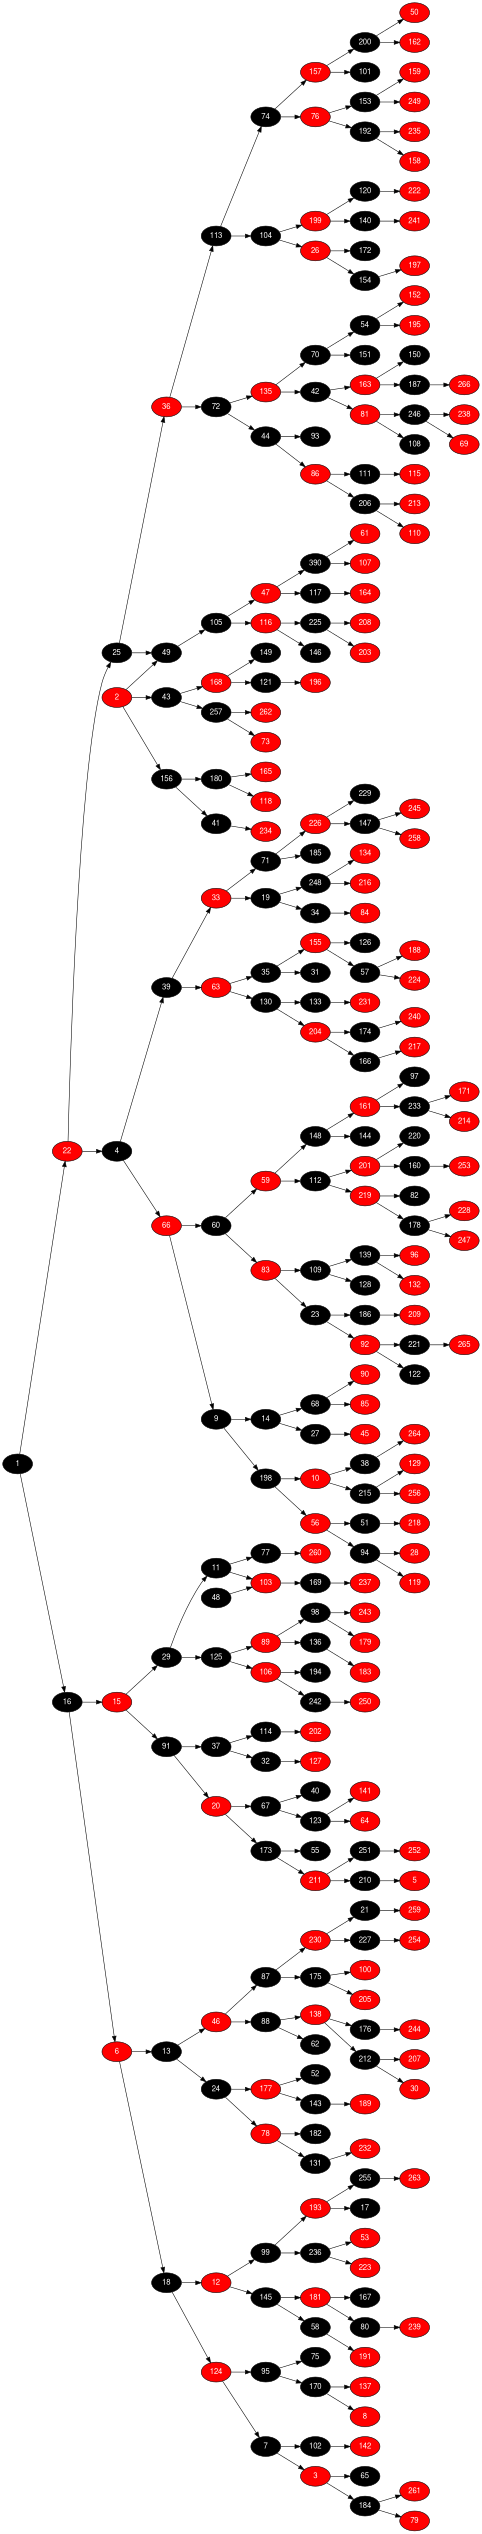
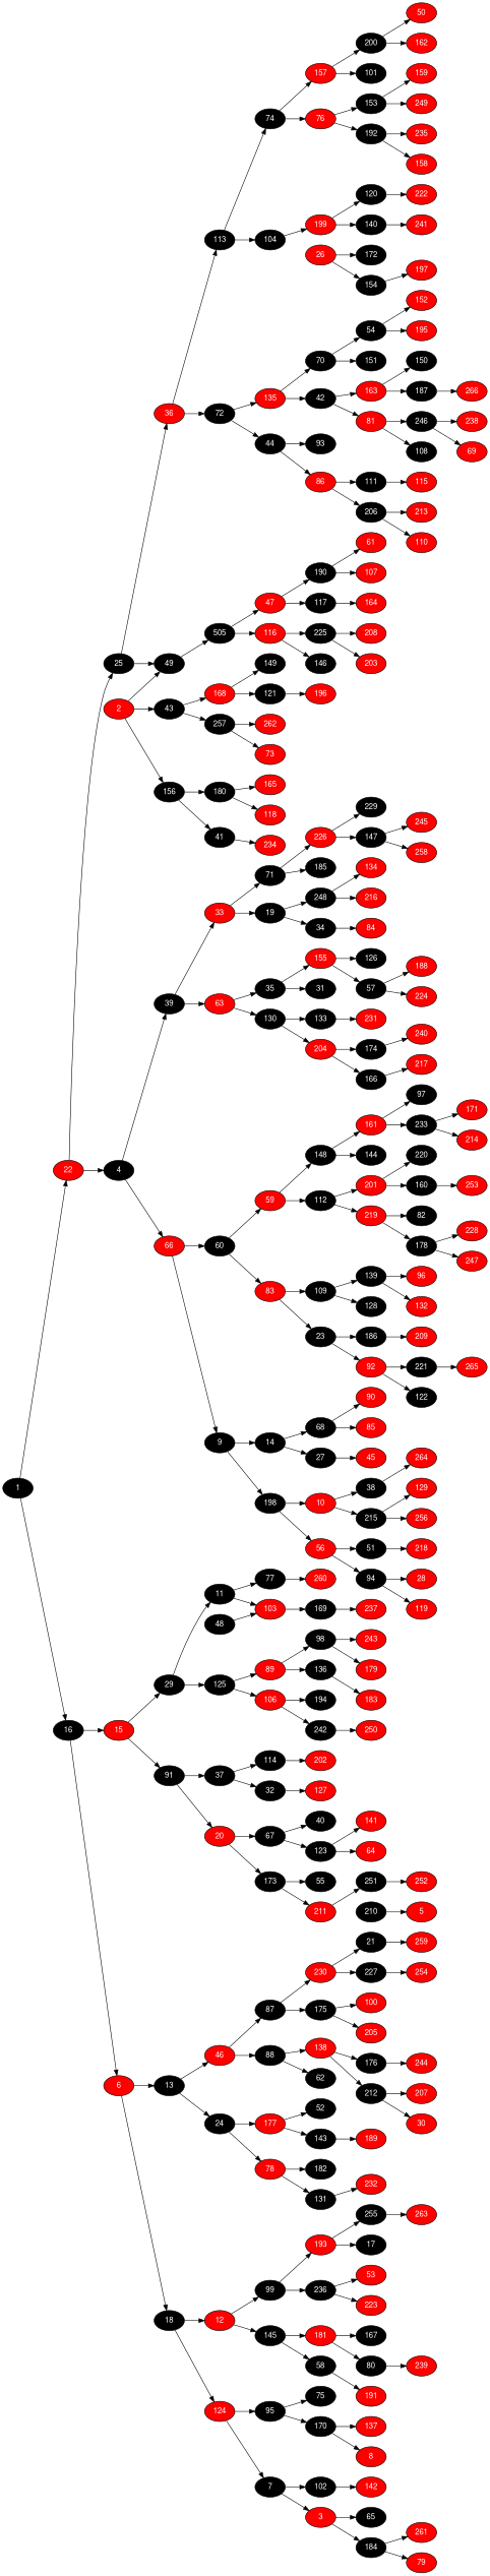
  digraph {
    rankdir=LR
    node [fillcolor=" black" fontcolor=" white" fontname="Helvetica,Arial,sans-serif" style=filled]
    edge [color=black fontname="Helvetica,Arial,sans-serif"]
    1
    22 [fillcolor=" red"]
    25
    36 [fillcolor=" red"]
    113
    74
    157 [fillcolor=" red"]
    200
    50 [fillcolor=" red"]
    162 [fillcolor=" red"]
    101
    76 [fillcolor=" red"]
    153
    159 [fillcolor=" red"]
    249 [fillcolor=" red"]
    192
    235 [fillcolor=" red"]
    158 [fillcolor=" red"]
    104
    199 [fillcolor=" red"]
    120
    222 [fillcolor=" red"]
    140
    241 [fillcolor=" red"]
    26 [fillcolor=" red"]
    172
    154
    197 [fillcolor=" red"]
    72
    135 [fillcolor=" red"]
    70
    54
    152 [fillcolor=" red"]
    195 [fillcolor=" red"]
    151
    42
    163 [fillcolor=" red"]
    150
    187
    266 [fillcolor=" red"]
    81 [fillcolor=" red"]
    246
    238 [fillcolor=" red"]
    69 [fillcolor=" red"]
    108
    44
    93
    86 [fillcolor=" red"]
    111
    115 [fillcolor=" red"]
    206
    213 [fillcolor=" red"]
    110 [fillcolor=" red"]
    49
    2 [fillcolor=" red"]
    43
    168 [fillcolor=" red"]
    149
    121
    196 [fillcolor=" red"]
    257
    262 [fillcolor=" red"]
    73 [fillcolor=" red"]
    156
    180
    165 [fillcolor=" red"]
    118 [fillcolor=" red"]
    41
    234 [fillcolor=" red"]
-   105
+   105 [label=505]
    47 [fillcolor=" red"]
-   190 [label=390]
+   190
    61 [fillcolor=" red"]
    107 [fillcolor=" red"]
    117
    164 [fillcolor=" red"]
    116 [fillcolor=" red"]
    225
    208 [fillcolor=" red"]
    203 [fillcolor=" red"]
    146
    4
    39
    33 [fillcolor=" red"]
    71
    226 [fillcolor=" red"]
    229
    147
    245 [fillcolor=" red"]
    258 [fillcolor=" red"]
    185
    19
    248
    134 [fillcolor=" red"]
    216 [fillcolor=" red"]
    34
    84 [fillcolor=" red"]
    63 [fillcolor=" red"]
    35
    155 [fillcolor=" red"]
    126
    57
    188 [fillcolor=" red"]
    224 [fillcolor=" red"]
    31
    130
    133
    231 [fillcolor=" red"]
    204 [fillcolor=" red"]
    174
    240 [fillcolor=" red"]
    166
    217 [fillcolor=" red"]
    66 [fillcolor=" red"]
    60
    59 [fillcolor=" red"]
    148
    161 [fillcolor=" red"]
    97
    233
    171 [fillcolor=" red"]
    214 [fillcolor=" red"]
    144
    112
    201 [fillcolor=" red"]
    220
    160
    253 [fillcolor=" red"]
    219 [fillcolor=" red"]
    82
    178
    228 [fillcolor=" red"]
    247 [fillcolor=" red"]
    83 [fillcolor=" red"]
    109
    139
    96 [fillcolor=" red"]
    132 [fillcolor=" red"]
    128
    23
    186
    209 [fillcolor=" red"]
    92 [fillcolor=" red"]
    221
    265 [fillcolor=" red"]
    122
    9
    14
    68
    90 [fillcolor=" red"]
    85 [fillcolor=" red"]
    27
    45 [fillcolor=" red"]
    198
    10 [fillcolor=" red"]
    38
    264 [fillcolor=" red"]
    215
    129 [fillcolor=" red"]
    256 [fillcolor=" red"]
    56 [fillcolor=" red"]
    51
    218 [fillcolor=" red"]
    94
    28 [fillcolor=" red"]
    119 [fillcolor=" red"]
    16
    15 [fillcolor=" red"]
    29
    11
    77
    260 [fillcolor=" red"]
    103 [fillcolor=" red"]
    169
    237 [fillcolor=" red"]
    48
    125
    89 [fillcolor=" red"]
    98
    243 [fillcolor=" red"]
    179 [fillcolor=" red"]
    136
    183 [fillcolor=" red"]
    106 [fillcolor=" red"]
    194
    242
    250 [fillcolor=" red"]
    91
    37
    114
    202 [fillcolor=" red"]
    32
    127 [fillcolor=" red"]
    20 [fillcolor=" red"]
    67
    40
    123
    141 [fillcolor=" red"]
    64 [fillcolor=" red"]
    173
    55
    211 [fillcolor=" red"]
    251
    252 [fillcolor=" red"]
    210
    5 [fillcolor=" red"]
    6 [fillcolor=" red"]
    13
    46 [fillcolor=" red"]
    87
    230 [fillcolor=" red"]
    21
    259 [fillcolor=" red"]
    227
    254 [fillcolor=" red"]
    175
    100 [fillcolor=" red"]
    205 [fillcolor=" red"]
    88
    138 [fillcolor=" red"]
    176
    244 [fillcolor=" red"]
    212
    207 [fillcolor=" red"]
    30 [fillcolor=" red"]
    62
    24
    177 [fillcolor=" red"]
    52
    143
    189 [fillcolor=" red"]
    78 [fillcolor=" red"]
    182
    131
    232 [fillcolor=" red"]
    18
    12 [fillcolor=" red"]
    99
    193 [fillcolor=" red"]
    255
    263 [fillcolor=" red"]
    17
    236
    53 [fillcolor=" red"]
    223 [fillcolor=" red"]
    145
    181 [fillcolor=" red"]
    167
    80
    239 [fillcolor=" red"]
    58
    191 [fillcolor=" red"]
    124 [fillcolor=" red"]
    95
    75
    170
    137 [fillcolor=" red"]
    8 [fillcolor=" red"]
    7
    102
    142 [fillcolor=" red"]
    3 [fillcolor=" red"]
    65
    184
    261 [fillcolor=" red"]
    79 [fillcolor=" red"]
    subgraph sub_1 {
      1
      22
      25
      36
      113
      74
      157
      200
      50
      162
      101
      76
      153
      159
      249
      192
      235
      158
      104
      199
      120
      222
      140
      241
      26
      172
      154
      197
      72
      135
      70
      54
      152
      195
      151
      42
      163
      150
      187
      266
      81
      246
      238
      69
      108
      44
      93
      86
      111
      115
      206
      213
      110
      49
      2
      43
      168
      149
      121
      196
      257
      262
      73
      156
      180
      165
      118
      41
      234
      105
      47
      190
      61
      107
      117
      164
      116
      225
      208
      203
      146
      4
      39
      33
      71
      226
      229
      147
      245
      258
      185
      19
      248
      134
      216
      34
      84
      63
      35
      155
      126
      57
      188
      224
      31
      130
      133
      231
      204
      174
      240
      166
      217
      66
      60
      59
      148
      161
      97
      233
      171
      214
      144
      112
      201
      220
      160
      253
      219
      82
      178
      228
      247
      83
      109
      139
      96
      132
      128
      23
      186
      209
      92
      221
      265
      122
      9
      14
      68
      90
      85
      27
      45
      198
      10
      38
      264
      215
      129
      256
      56
      51
      218
      94
      28
      119
      16
      15
      29
      11
      77
      260
      103
      169
      237
      48
      125
      89
      98
      243
      179
      136
      183
      106
      194
      242
      250
      91
      37
      114
      202
      32
      127
      20
      67
      40
      123
      141
      64
      173
      55
      211
      251
      252
      210
      5
      6
      13
      46
      87
      230
      21
      259
      227
      254
      175
      100
      205
      88
      138
      176
      244
      212
      207
      30
      62
      24
      177
      52
      143
      189
      78
      182
      131
      232
      18
      12
      99
      193
      255
      263
      17
      236
      53
      223
      145
      181
      167
      80
      239
      58
      191
      124
      95
      75
      170
      137
      8
      7
      102
      142
      3
      65
      184
      261
      79
    }
    1 -> 22
    1 -> 16
    22 -> 25
    22 -> 4
    25 -> 36
    25 -> 49
    36 -> 113
    36 -> 72
    113 -> 74
    113 -> 104
    74 -> 157
    74 -> 76
    157 -> 200
    157 -> 101
    200 -> 50
    200 -> 162
    76 -> 153
    76 -> 192
    153 -> 159
    153 -> 249
    192 -> 235
    192 -> 158
    104 -> 199
-   104 -> 26
    199 -> 120
    199 -> 140
    120 -> 222
    140 -> 241
    26 -> 172
    26 -> 154
    154 -> 197
    72 -> 135
    72 -> 44
    135 -> 70
    135 -> 42
    70 -> 54
    70 -> 151
    54 -> 152
    54 -> 195
    42 -> 163
    42 -> 81
    163 -> 150
    163 -> 187
    187 -> 266
    81 -> 246
    81 -> 108
    246 -> 238
    246 -> 69
    44 -> 93
    44 -> 86
    86 -> 111
    86 -> 206
    111 -> 115
    206 -> 213
    206 -> 110
    49 -> 105
    2 -> 49
    2 -> 43
    2 -> 156
    43 -> 168
    43 -> 257
    168 -> 149
    168 -> 121
    121 -> 196
    257 -> 262
    257 -> 73
    156 -> 180
    156 -> 41
    180 -> 165
    180 -> 118
    41 -> 234
    105 -> 47
    105 -> 116
    47 -> 190
    47 -> 117
    190 -> 61
    190 -> 107
    117 -> 164
    116 -> 225
    116 -> 146
    225 -> 208
    225 -> 203
    4 -> 39
    4 -> 66
    39 -> 33
    39 -> 63
    33 -> 71
    33 -> 19
    71 -> 226
    71 -> 185
    226 -> 229
    226 -> 147
    147 -> 245
    147 -> 258
    19 -> 248
    19 -> 34
    248 -> 134
    248 -> 216
    34 -> 84
    63 -> 35
    63 -> 130
    35 -> 155
    35 -> 31
    155 -> 126
    155 -> 57
    57 -> 188
    57 -> 224
    130 -> 133
    130 -> 204
    133 -> 231
    204 -> 174
    204 -> 166
    174 -> 240
    166 -> 217
    66 -> 60
    66 -> 9
    60 -> 59
    60 -> 83
    59 -> 148
    59 -> 112
    148 -> 161
    148 -> 144
    161 -> 97
    161 -> 233
    233 -> 171
    233 -> 214
    112 -> 201
    112 -> 219
    201 -> 220
    201 -> 160
    160 -> 253
    219 -> 82
    219 -> 178
    178 -> 228
    178 -> 247
    83 -> 109
    83 -> 23
    109 -> 139
    109 -> 128
    139 -> 96
    139 -> 132
    23 -> 186
    23 -> 92
    186 -> 209
    92 -> 221
    92 -> 122
    221 -> 265
    9 -> 14
    9 -> 198
    14 -> 68
    14 -> 27
    68 -> 90
    68 -> 85
    27 -> 45
    198 -> 10
    198 -> 56
    10 -> 38
    10 -> 215
    38 -> 264
    215 -> 129
    215 -> 256
    56 -> 51
    56 -> 94
    51 -> 218
    94 -> 28
    94 -> 119
    16 -> 15
    16 -> 6
    15 -> 29
    15 -> 91
    29 -> 11
    29 -> 125
    11 -> 77
    11 -> 103
    77 -> 260
    103 -> 169
    169 -> 237
    48 -> 103
    125 -> 89
    125 -> 106
    89 -> 98
    89 -> 136
    98 -> 243
    98 -> 179
    136 -> 183
    106 -> 194
    106 -> 242
    242 -> 250
    91 -> 37
    91 -> 20
    37 -> 114
    37 -> 32
    114 -> 202
    32 -> 127
    20 -> 67
    20 -> 173
    67 -> 40
    67 -> 123
    123 -> 141
    123 -> 64
    173 -> 55
    173 -> 211
    211 -> 251
-   211 -> 210
    251 -> 252
    210 -> 5
    6 -> 13
    6 -> 18
    13 -> 46
    13 -> 24
    46 -> 87
    46 -> 88
    87 -> 230
    87 -> 175
    230 -> 21
    230 -> 227
    21 -> 259
    227 -> 254
    175 -> 100
    175 -> 205
    88 -> 138
    88 -> 62
    138 -> 176
    138 -> 212
    176 -> 244
    212 -> 207
    212 -> 30
    24 -> 177
    24 -> 78
    177 -> 52
    177 -> 143
    143 -> 189
    78 -> 182
    78 -> 131
    131 -> 232
    18 -> 12
    18 -> 124
    12 -> 99
    12 -> 145
    99 -> 193
    99 -> 236
    193 -> 255
    193 -> 17
    255 -> 263
    236 -> 53
    236 -> 223
    145 -> 181
    145 -> 58
    181 -> 167
    181 -> 80
    80 -> 239
    58 -> 191
    124 -> 95
    124 -> 7
    95 -> 75
    95 -> 170
    170 -> 137
    170 -> 8
    7 -> 102
    7 -> 3
    102 -> 142
    3 -> 65
    3 -> 184
    184 -> 261
    184 -> 79
  }
